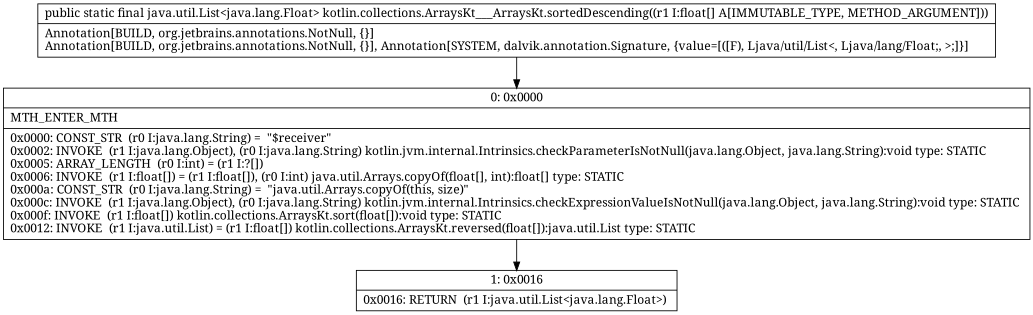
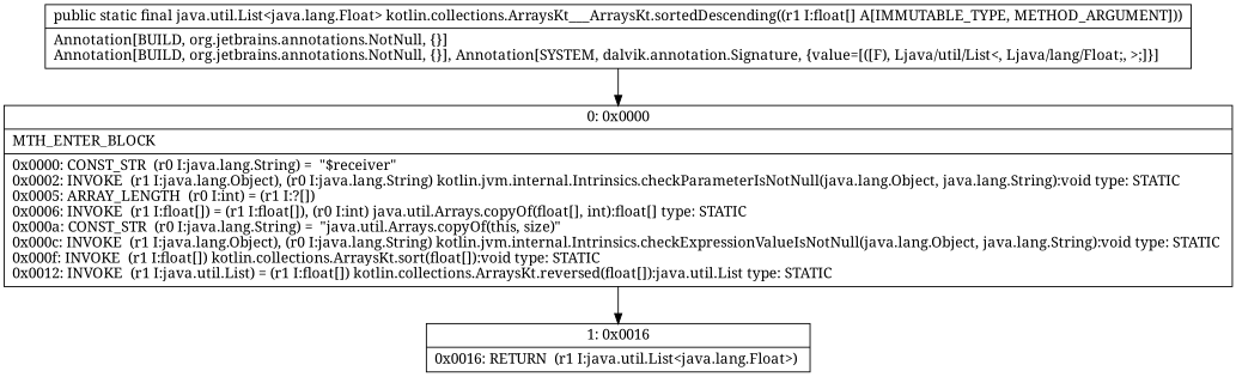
  digraph {
    fontname="Noto Serif"
    node [shape=record fontname="Noto Serif"]
    edge [fontname="Noto Serif"]
-   n1 [label="{0\:\ 0x0000|MTH_ENTER_MTH\l|0x0000: CONST_STR  (r0 I:java.lang.String) =  \"$receiver\" \l0x0002: INVOKE  (r1 I:java.lang.Object), (r0 I:java.lang.String) kotlin.jvm.internal.Intrinsics.checkParameterIsNotNull(java.lang.Object, java.lang.String):void type: STATIC \l0x0005: ARRAY_LENGTH  (r0 I:int) = (r1 I:?[]) \l0x0006: INVOKE  (r1 I:float[]) = (r1 I:float[]), (r0 I:int) java.util.Arrays.copyOf(float[], int):float[] type: STATIC \l0x000a: CONST_STR  (r0 I:java.lang.String) =  \"java.util.Arrays.copyOf(this, size)\" \l0x000c: INVOKE  (r1 I:java.lang.Object), (r0 I:java.lang.String) kotlin.jvm.internal.Intrinsics.checkExpressionValueIsNotNull(java.lang.Object, java.lang.String):void type: STATIC \l0x000f: INVOKE  (r1 I:float[]) kotlin.collections.ArraysKt.sort(float[]):void type: STATIC \l0x0012: INVOKE  (r1 I:java.util.List) = (r1 I:float[]) kotlin.collections.ArraysKt.reversed(float[]):java.util.List type: STATIC \l}"]
+   n1 [label="{0\:\ 0x0000|MTH_ENTER_BLOCK\l|0x0000: CONST_STR  (r0 I:java.lang.String) =  \"$receiver\" \l0x0002: INVOKE  (r1 I:java.lang.Object), (r0 I:java.lang.String) kotlin.jvm.internal.Intrinsics.checkParameterIsNotNull(java.lang.Object, java.lang.String):void type: STATIC \l0x0005: ARRAY_LENGTH  (r0 I:int) = (r1 I:?[]) \l0x0006: INVOKE  (r1 I:float[]) = (r1 I:float[]), (r0 I:int) java.util.Arrays.copyOf(float[], int):float[] type: STATIC \l0x000a: CONST_STR  (r0 I:java.lang.String) =  \"java.util.Arrays.copyOf(this, size)\" \l0x000c: INVOKE  (r1 I:java.lang.Object), (r0 I:java.lang.String) kotlin.jvm.internal.Intrinsics.checkExpressionValueIsNotNull(java.lang.Object, java.lang.String):void type: STATIC \l0x000f: INVOKE  (r1 I:float[]) kotlin.collections.ArraysKt.sort(float[]):void type: STATIC \l0x0012: INVOKE  (r1 I:java.util.List) = (r1 I:float[]) kotlin.collections.ArraysKt.reversed(float[]):java.util.List type: STATIC \l}"]
    n2 [label="{1\:\ 0x0016|0x0016: RETURN  (r1 I:java.util.List\<java.lang.Float\>) \l}"]
    n3 [label="{public static final java.util.List\<java.lang.Float\> kotlin.collections.ArraysKt___ArraysKt.sortedDescending((r1 I:float[] A[IMMUTABLE_TYPE, METHOD_ARGUMENT]))  | Annotation[BUILD, org.jetbrains.annotations.NotNull, \{\}]\lAnnotation[BUILD, org.jetbrains.annotations.NotNull, \{\}], Annotation[SYSTEM, dalvik.annotation.Signature, \{value=[([F), Ljava\/util\/List\<, Ljava\/lang\/Float;, \>;]\}]\l}"]
    n1 -> n2
    n3 -> n1
  }
